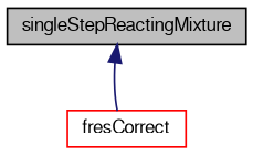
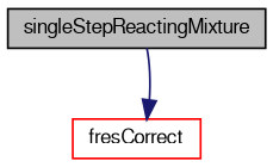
  digraph {
    rankdir=TB
    node [fontname=FreeSans fontsize=10 shape=record]
    n1 [color=black fillcolor=grey75 fontcolor=black height=0.2 label=singleStepReactingMixture style=filled width=0.4]
    n2 [color=red height=0.2 label=fresCorrect width=0.4]
-   n1 -> n2 [color=midnightblue dir=back fontname=FreeSans fontsize=10 labelfontname=FreeSans labelfontsize=10 style=solid]
+   n2 -> n1 [color=midnightblue dir=back fontname=FreeSans fontsize=10 labelfontname=FreeSans labelfontsize=10 style=solid]
  }
